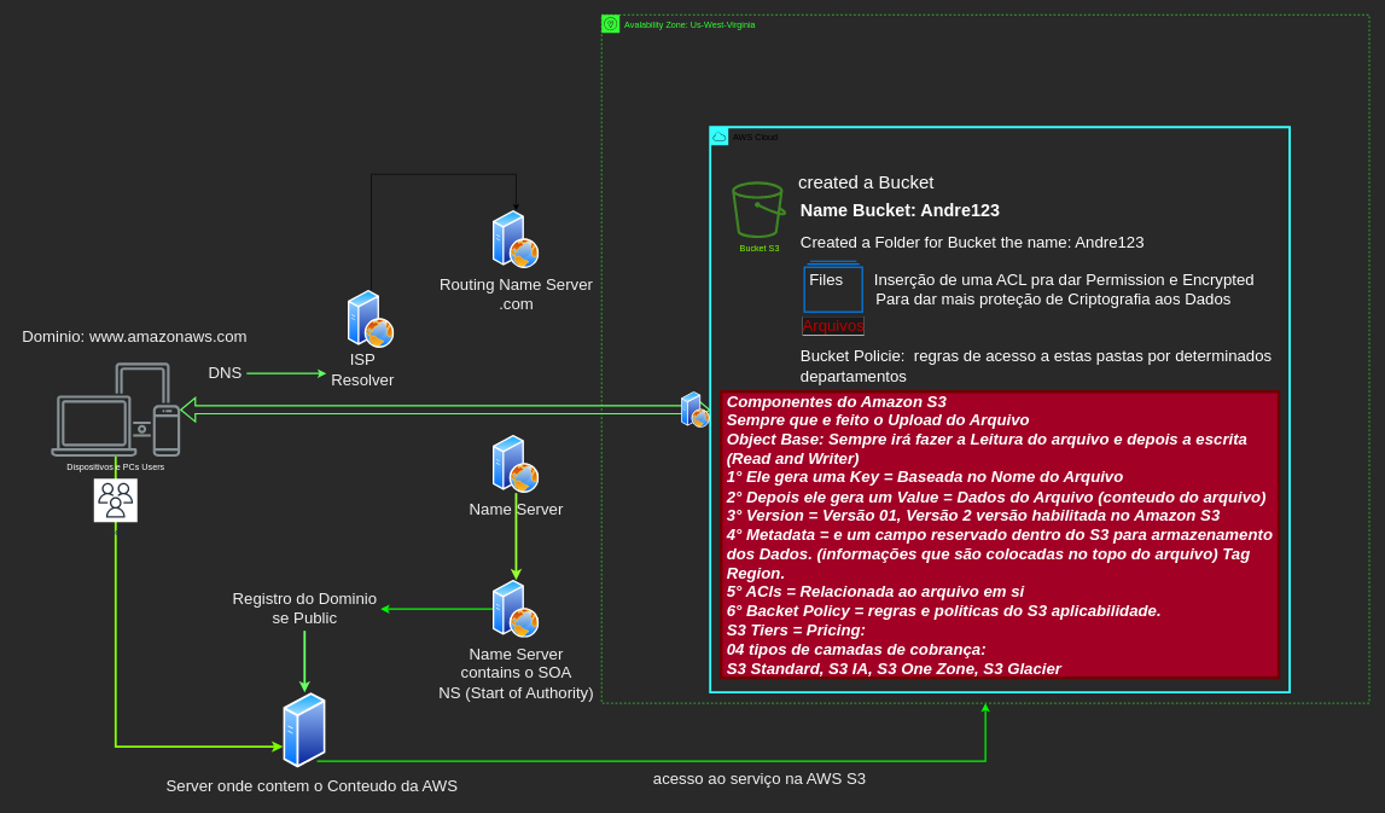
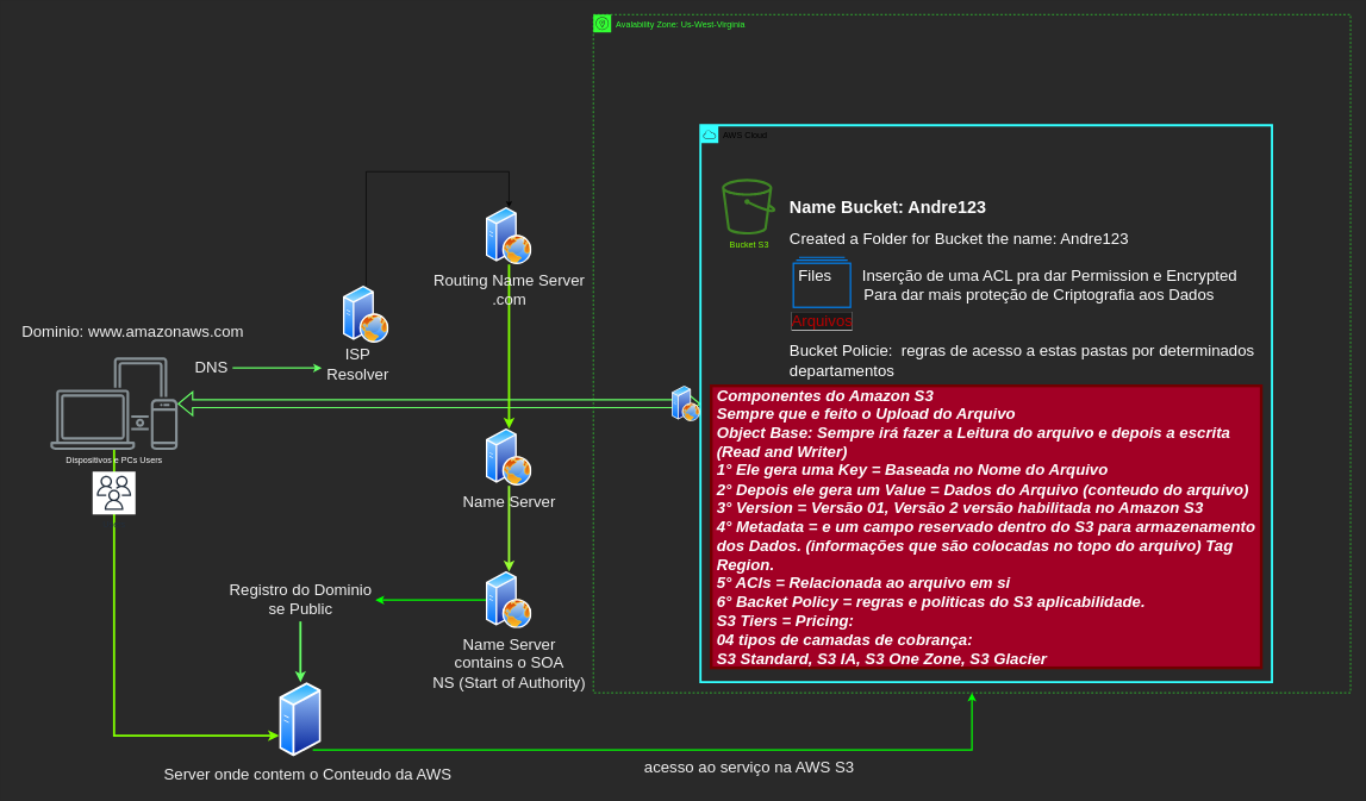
  <mxCell id="0" />
  <mxCell id="1" parent="0" />
  <mxCell id="2" style="edgeStyle=orthogonalEdgeStyle;rounded=0;orthogonalLoop=1;jettySize=auto;html=1;fontSize=22;fontColor=#F0F0F0;strokeColor=#80FF00;strokeWidth=3;" parent="1" source="3" edge="1"><mxGeometry relative="1" as="geometry"><mxPoint x="390" y="1030" as="targetPoint" /><Array as="points"><mxPoint x="159" y="1030" /><mxPoint x="240" y="1030" /></Array></mxGeometry></mxCell>
  <mxCell id="3" value="&lt;font color=&quot;#ffffff&quot;&gt;Dispositivos e PCs Users&lt;/font&gt;" style="sketch=0;outlineConnect=0;gradientColor=none;fontColor=#545B64;strokeColor=none;fillColor=#879196;dashed=0;verticalLabelPosition=bottom;verticalAlign=top;align=center;html=1;fontSize=12;fontStyle=0;aspect=fixed;shape=mxgraph.aws4.illustration_devices;pointerEvents=1" parent="1" vertex="1"><mxGeometry x="70" y="500" width="178.08" height="130" as="geometry" /></mxCell>
  <mxCell id="4" value="" style="shape=flexArrow;endArrow=classic;startArrow=classic;html=1;rounded=0;fontColor=#FFFFFF;strokeColor=#66FF66;strokeWidth=2;" parent="1" source="3" target="6" edge="1"><mxGeometry width="100" height="100" relative="1" as="geometry"><mxPoint x="390" y="570" as="sourcePoint" /><mxPoint x="1040" y="563.5" as="targetPoint" /></mxGeometry></mxCell>
  <mxCell id="5" value="Users" style="sketch=0;outlineConnect=0;fontColor=#232F3E;gradientColor=none;strokeColor=#232F3E;fillColor=#ffffff;dashed=0;verticalLabelPosition=bottom;verticalAlign=top;align=center;html=1;fontSize=12;fontStyle=0;aspect=fixed;shape=mxgraph.aws4.resourceIcon;resIcon=mxgraph.aws4.users;" parent="1" vertex="1"><mxGeometry x="129.04" y="660" width="60" height="60" as="geometry" /></mxCell>
  <mxCell id="6" value="AWS Cloud" style="sketch=0;outlineConnect=0;html=1;whiteSpace=wrap;fontSize=12;fontStyle=0;shape=mxgraph.aws4.group;grIcon=mxgraph.aws4.group_aws_cloud;verticalAlign=top;align=left;spacingLeft=30;dashed=0;fillColor=none;strokeColor=#33FFFF;strokeWidth=3;" parent="1" vertex="1"><mxGeometry x="980" y="175" width="800" height="780" as="geometry" /></mxCell>
  <mxCell id="7" value="&lt;font color=&quot;#80ff00&quot;&gt;Bucket S3&lt;/font&gt;" style="sketch=0;outlineConnect=0;fontColor=#232F3E;gradientColor=none;fillColor=#3F8624;strokeColor=none;dashed=0;verticalLabelPosition=bottom;verticalAlign=top;align=center;html=1;fontSize=12;fontStyle=0;aspect=fixed;pointerEvents=1;shape=mxgraph.aws4.bucket;" parent="1" vertex="1"><mxGeometry x="1010" y="250" width="75" height="78" as="geometry" /></mxCell>
- <mxCell id="8" value="&lt;font color=&quot;#ffffff&quot;&gt;&lt;span style=&quot;font-size: 25px;&quot;&gt;created a Bucket&lt;/span&gt;&lt;/font&gt;" style="text;html=1;align=center;verticalAlign=middle;resizable=0;points=[];autosize=1;strokeColor=none;fillColor=none;fontColor=#80FF00;" parent="1" vertex="1"><mxGeometry x="1095" y="240" width="200" height="20" as="geometry" /></mxCell>
  <mxCell id="9" value="Avalability Zone: Us-West-Virginia" style="sketch=0;outlineConnect=0;gradientColor=none;html=1;whiteSpace=wrap;fontSize=12;fontStyle=0;shape=mxgraph.aws4.group;grIcon=mxgraph.aws4.group_availability_zone;strokeColor=#33FF33;fillColor=none;verticalAlign=top;align=left;spacingLeft=30;fontColor=#33FF33;dashed=1;" parent="1" vertex="1"><mxGeometry x="830" y="20" width="1060" height="950" as="geometry" /></mxCell>
  <mxCell id="10" value="&lt;h1&gt;Name Bucket: Andre123&lt;/h1&gt;&lt;div style=&quot;font-size: 22px;&quot;&gt;Created a Folder for Bucket the name: Andre123&lt;/div&gt;&lt;div style=&quot;font-size: 22px;&quot;&gt;&amp;nbsp; &amp;nbsp; &amp;nbsp; &amp;nbsp; &amp;nbsp; &amp;nbsp; &amp;nbsp; &amp;nbsp;&lt;/div&gt;&lt;div style=&quot;font-size: 22px;&quot;&gt;&amp;nbsp; Files&amp;nbsp; &amp;nbsp; &amp;nbsp; &amp;nbsp;Inserção de uma ACL pra dar Permission e Encrypted&lt;/div&gt;&lt;div style=&quot;font-size: 22px;&quot;&gt;&amp;nbsp; &amp;nbsp; &amp;nbsp; &amp;nbsp; &amp;nbsp; &amp;nbsp; &amp;nbsp; &amp;nbsp; &amp;nbsp;Para dar mais proteção de Criptografia aos Dados&lt;/div&gt;&lt;div style=&quot;font-size: 22px;&quot;&gt;&lt;br&gt;&lt;/div&gt;&lt;div style=&quot;font-size: 22px;&quot;&gt;&lt;br&gt;&lt;/div&gt;&lt;div style=&quot;font-size: 22px;&quot;&gt;Bucket Policie:&amp;nbsp; regras de acesso a estas pastas por determinados&lt;/div&gt;&lt;div style=&quot;font-size: 22px;&quot;&gt;departamentos&lt;/div&gt;&lt;div style=&quot;font-size: 22px;&quot;&gt;&lt;br&gt;&lt;/div&gt;&lt;div style=&quot;font-size: 22px;&quot;&gt;&lt;br&gt;&lt;/div&gt;" style="text;html=1;strokeColor=none;fillColor=none;spacing=5;spacingTop=-20;whiteSpace=wrap;overflow=hidden;rounded=0;fontSize=12;fontColor=#FFFFFF;" parent="1" vertex="1"><mxGeometry x="1100" y="270" width="670" height="270" as="geometry" /></mxCell>
  <mxCell id="11" value="&lt;font style=&quot;background-color: rgb(26, 26, 26);&quot; color=&quot;rgba(0, 0, 0, 0)&quot;&gt;Arquivos&lt;/font&gt;" style="html=1;verticalLabelPosition=bottom;align=center;labelBackgroundColor=#ffffff;verticalAlign=top;strokeWidth=2;strokeColor=#0080F0;shadow=0;dashed=0;shape=mxgraph.ios7.icons.folders;fontSize=22;fontColor=#FFFFFF;fillColor=none;" parent="1" vertex="1"><mxGeometry x="1110" y="360" width="80" height="70" as="geometry" /></mxCell>
  <mxCell id="12" value="" style="endArrow=none;html=1;rounded=0;fontSize=22;fontColor=none;" parent="1" target="6" edge="1"><mxGeometry width="50" height="50" relative="1" as="geometry"><mxPoint x="980" y="580" as="sourcePoint" /><mxPoint x="1070" y="580" as="targetPoint" /></mxGeometry></mxCell>
  <mxCell id="13" value="&lt;div style=&quot;text-align: left;&quot;&gt;&lt;b style=&quot;background-color: initial;&quot;&gt;&lt;i&gt;Componentes do Amazon S3&lt;/i&gt;&lt;/b&gt;&lt;/div&gt;&lt;div style=&quot;text-align: left;&quot;&gt;&lt;b style=&quot;background-color: initial;&quot;&gt;&lt;i&gt;Sempre que e feito o Upload do Arquivo&lt;/i&gt;&lt;/b&gt;&lt;/div&gt;&lt;b&gt;&lt;div style=&quot;text-align: left;&quot;&gt;&lt;b style=&quot;background-color: initial;&quot;&gt;&lt;i&gt;Object Base: Sempre irá fazer a Leitura do arquivo e depois a escrita&lt;/i&gt;&lt;/b&gt;&lt;/div&gt;&lt;i&gt;&lt;div style=&quot;text-align: left;&quot;&gt;&lt;b style=&quot;background-color: initial;&quot;&gt;&lt;i&gt;(Read and Writer)&lt;/i&gt;&lt;/b&gt;&lt;/div&gt;&lt;div style=&quot;text-align: left;&quot;&gt;1° Ele gera uma Key = Baseada no Nome do Arquivo&lt;/div&gt;&lt;div style=&quot;text-align: left;&quot;&gt;2° Depois ele gera um Value = Dados do Arquivo (conteudo do arquivo)&lt;/div&gt;&lt;div style=&quot;text-align: left;&quot;&gt;3° Version = Versão 01, Versão 2 versão habilitada no Amazon S3&lt;/div&gt;&lt;div style=&quot;text-align: left;&quot;&gt;4° Metadata = e um campo reservado dentro do S3 para armazenamento&lt;/div&gt;&lt;div style=&quot;text-align: left;&quot;&gt;dos Dados. (informações que são colocadas no topo do arquivo) Tag&lt;/div&gt;&lt;div style=&quot;text-align: left;&quot;&gt;Region.&lt;/div&gt;&lt;div style=&quot;text-align: left;&quot;&gt;5° ACls = Relacionada ao arquivo em si&lt;/div&gt;&lt;div style=&quot;text-align: left;&quot;&gt;6° Backet Policy = regras e politicas do S3 aplicabilidade.&lt;/div&gt;&lt;div style=&quot;text-align: left;&quot;&gt;S3 Tiers = Pricing:&lt;/div&gt;&lt;div style=&quot;text-align: left;&quot;&gt;04 tipos de camadas de cobrança:&lt;/div&gt;&lt;div style=&quot;text-align: left;&quot;&gt;S3 Standard, S3 IA, S3 One Zone, S3 Glacier&lt;/div&gt;&lt;/i&gt;&lt;/b&gt;" style="rounded=0;whiteSpace=wrap;html=1;labelBackgroundColor=none;fontSize=22;strokeWidth=4;align=center;fillColor=#a20025;fontColor=#ffffff;strokeColor=#6F0000;" parent="1" vertex="1"><mxGeometry x="995" y="540" width="770" height="395" as="geometry" /></mxCell>
  <mxCell id="14" value="&lt;font color=&quot;#f0f0f0&quot;&gt;Dominio: www.amazonaws.com&lt;/font&gt;" style="text;html=1;align=center;verticalAlign=middle;resizable=0;points=[];autosize=1;strokeColor=none;fillColor=none;fontSize=22;fontColor=none;" parent="1" vertex="1"><mxGeometry x="20" y="450" width="330" height="30" as="geometry" /></mxCell>
  <mxCell id="15" style="edgeStyle=orthogonalEdgeStyle;rounded=0;orthogonalLoop=1;jettySize=auto;html=1;fontSize=22;fontColor=#F0F0F0;strokeColor=#66FF66;strokeWidth=2;" parent="1" source="16" edge="1"><mxGeometry relative="1" as="geometry"><mxPoint x="450" y="515" as="targetPoint" /></mxGeometry></mxCell>
- <mxCell id="16" value="DNS" style="text;html=1;align=center;verticalAlign=middle;resizable=0;points=[];autosize=1;strokeColor=none;fillColor=none;fontSize=22;fontColor=#F0F0F0;" parent="1" vertex="1"><mxGeometry x="280" y="500" width="60" height="30" as="geometry" /></mxCell>
+ <mxCell id="16" value="DNS" style="text;html=1;align=center;verticalAlign=middle;resizable=0;points=[];autosize=1;strokeColor=none;fillColor=none;fontSize=22;fontColor=#F0F0F0;" parent="1" vertex="1"><mxGeometry x="265" y="500" width="60" height="30" as="geometry" /></mxCell>
  <mxCell id="17" value="ISP&lt;br&gt;Resolver" style="text;html=1;align=center;verticalAlign=middle;resizable=0;points=[];autosize=1;strokeColor=none;fillColor=none;fontSize=22;fontColor=#F0F0F0;" parent="1" vertex="1"><mxGeometry x="450" y="480" width="100" height="60" as="geometry" /></mxCell>
+ <mxCell id="18" value="" style="edgeStyle=orthogonalEdgeStyle;rounded=0;orthogonalLoop=1;jettySize=auto;html=1;fontSize=22;fontColor=#F0F0F0;strokeColor=#80FF00;strokeWidth=3;" parent="1" source="19" target="24" edge="1"><mxGeometry relative="1" as="geometry" /></mxCell>
  <mxCell id="19" value="Routing Name Server&lt;br&gt;.com" style="aspect=fixed;perimeter=ellipsePerimeter;html=1;align=center;shadow=0;dashed=0;spacingTop=3;image;image=img/lib/active_directory/web_server.svg;labelBackgroundColor=none;fontSize=22;fontColor=#F0F0F0;strokeColor=#33FF33;strokeWidth=4;fillColor=none;" parent="1" vertex="1"><mxGeometry x="680" y="290" width="64" height="80" as="geometry" /></mxCell>
  <mxCell id="20" value="" style="aspect=fixed;perimeter=ellipsePerimeter;html=1;align=center;shadow=0;dashed=0;spacingTop=3;image;image=img/lib/active_directory/web_server.svg;labelBackgroundColor=none;fontSize=22;fontColor=#F0F0F0;strokeColor=#33FF33;strokeWidth=4;fillColor=none;" parent="1" vertex="1"><mxGeometry x="940" y="540" width="40" height="50" as="geometry" /></mxCell>
  <mxCell id="21" style="edgeStyle=orthogonalEdgeStyle;rounded=0;orthogonalLoop=1;jettySize=auto;html=1;fontSize=22;fontColor=#F0F0F0;" parent="1" source="22" target="19" edge="1"><mxGeometry relative="1" as="geometry"><Array as="points"><mxPoint x="512" y="240" /><mxPoint x="712" y="240" /></Array></mxGeometry></mxCell>
  <mxCell id="22" value="" style="aspect=fixed;perimeter=ellipsePerimeter;html=1;align=center;shadow=0;dashed=0;spacingTop=3;image;image=img/lib/active_directory/web_server.svg;labelBackgroundColor=none;fontSize=22;fontColor=#F0F0F0;strokeColor=#33FF33;strokeWidth=4;fillColor=none;" parent="1" vertex="1"><mxGeometry x="480" y="400" width="64" height="80" as="geometry" /></mxCell>
  <mxCell id="23" style="edgeStyle=orthogonalEdgeStyle;rounded=0;orthogonalLoop=1;jettySize=auto;html=1;fontSize=22;fontColor=#F0F0F0;strokeColor=#99FF33;strokeWidth=3;" parent="1" source="24" target="26" edge="1"><mxGeometry relative="1" as="geometry" /></mxCell>
  <mxCell id="24" value="Name Server" style="aspect=fixed;perimeter=ellipsePerimeter;html=1;align=center;shadow=0;dashed=0;spacingTop=3;image;image=img/lib/active_directory/web_server.svg;labelBackgroundColor=none;fontSize=22;fontColor=#F0F0F0;strokeColor=#33FF33;strokeWidth=4;fillColor=none;" parent="1" vertex="1"><mxGeometry x="680" y="600" width="64" height="80" as="geometry" /></mxCell>
  <mxCell id="25" style="edgeStyle=orthogonalEdgeStyle;rounded=0;orthogonalLoop=1;jettySize=auto;html=1;fontSize=22;fontColor=#F0F0F0;strokeColor=#00FF00;strokeWidth=2;" parent="1" source="26" target="28" edge="1"><mxGeometry relative="1" as="geometry"><mxPoint x="530" y="840" as="targetPoint" /></mxGeometry></mxCell>
  <mxCell id="26" value="Name Server&lt;br&gt;contains o SOA&lt;br&gt;NS (Start of Authority)" style="aspect=fixed;perimeter=ellipsePerimeter;html=1;align=center;shadow=0;dashed=0;spacingTop=3;image;image=img/lib/active_directory/web_server.svg;labelBackgroundColor=none;fontSize=22;fontColor=#F0F0F0;strokeColor=#33FF33;strokeWidth=4;fillColor=none;" parent="1" vertex="1"><mxGeometry x="680" y="800" width="64" height="80" as="geometry" /></mxCell>
  <mxCell id="27" style="edgeStyle=orthogonalEdgeStyle;rounded=0;orthogonalLoop=1;jettySize=auto;html=1;fontSize=22;fontColor=#F0F0F0;strokeColor=#66FF66;strokeWidth=3;" parent="1" source="28" target="30" edge="1"><mxGeometry relative="1" as="geometry"><mxPoint x="420" y="980" as="targetPoint" /></mxGeometry></mxCell>
  <mxCell id="28" value="Registro do Dominio&lt;br&gt;se Public" style="text;html=1;align=center;verticalAlign=middle;resizable=0;points=[];autosize=1;strokeColor=none;fillColor=none;fontSize=22;fontColor=#F0F0F0;" parent="1" vertex="1"><mxGeometry x="315" y="810" width="210" height="60" as="geometry" /></mxCell>
  <mxCell id="29" style="edgeStyle=orthogonalEdgeStyle;rounded=0;orthogonalLoop=1;jettySize=auto;html=1;fontSize=22;fontColor=#F0F0F0;strokeColor=#00FF00;strokeWidth=2;" parent="1" source="30" target="9" edge="1"><mxGeometry relative="1" as="geometry"><mxPoint x="1580" y="1008" as="targetPoint" /><Array as="points"><mxPoint x="1360" y="1050" /></Array></mxGeometry></mxCell>
  <mxCell id="30" value="" style="aspect=fixed;perimeter=ellipsePerimeter;html=1;align=center;shadow=0;dashed=0;spacingTop=3;image;image=img/lib/active_directory/generic_server.svg;labelBackgroundColor=none;fontSize=22;fontColor=#F0F0F0;strokeColor=#33FF33;strokeWidth=4;fillColor=none;" parent="1" vertex="1"><mxGeometry x="390.6" y="955" width="58.8" height="105" as="geometry" /></mxCell>
  <mxCell id="31" value="Server onde contem o Conteudo da AWS" style="text;html=1;align=center;verticalAlign=middle;resizable=0;points=[];autosize=1;strokeColor=none;fillColor=none;fontSize=22;fontColor=#F0F0F0;" parent="1" vertex="1"><mxGeometry x="220" y="1070" width="420" height="30" as="geometry" /></mxCell>
  <mxCell id="32" value="acesso ao serviço na AWS S3" style="text;html=1;align=center;verticalAlign=middle;resizable=0;points=[];autosize=1;strokeColor=none;fillColor=none;fontSize=22;fontColor=#F0F0F0;" parent="1" vertex="1"><mxGeometry x="892.5" y="1060" width="310" height="30" as="geometry" /></mxCell>
